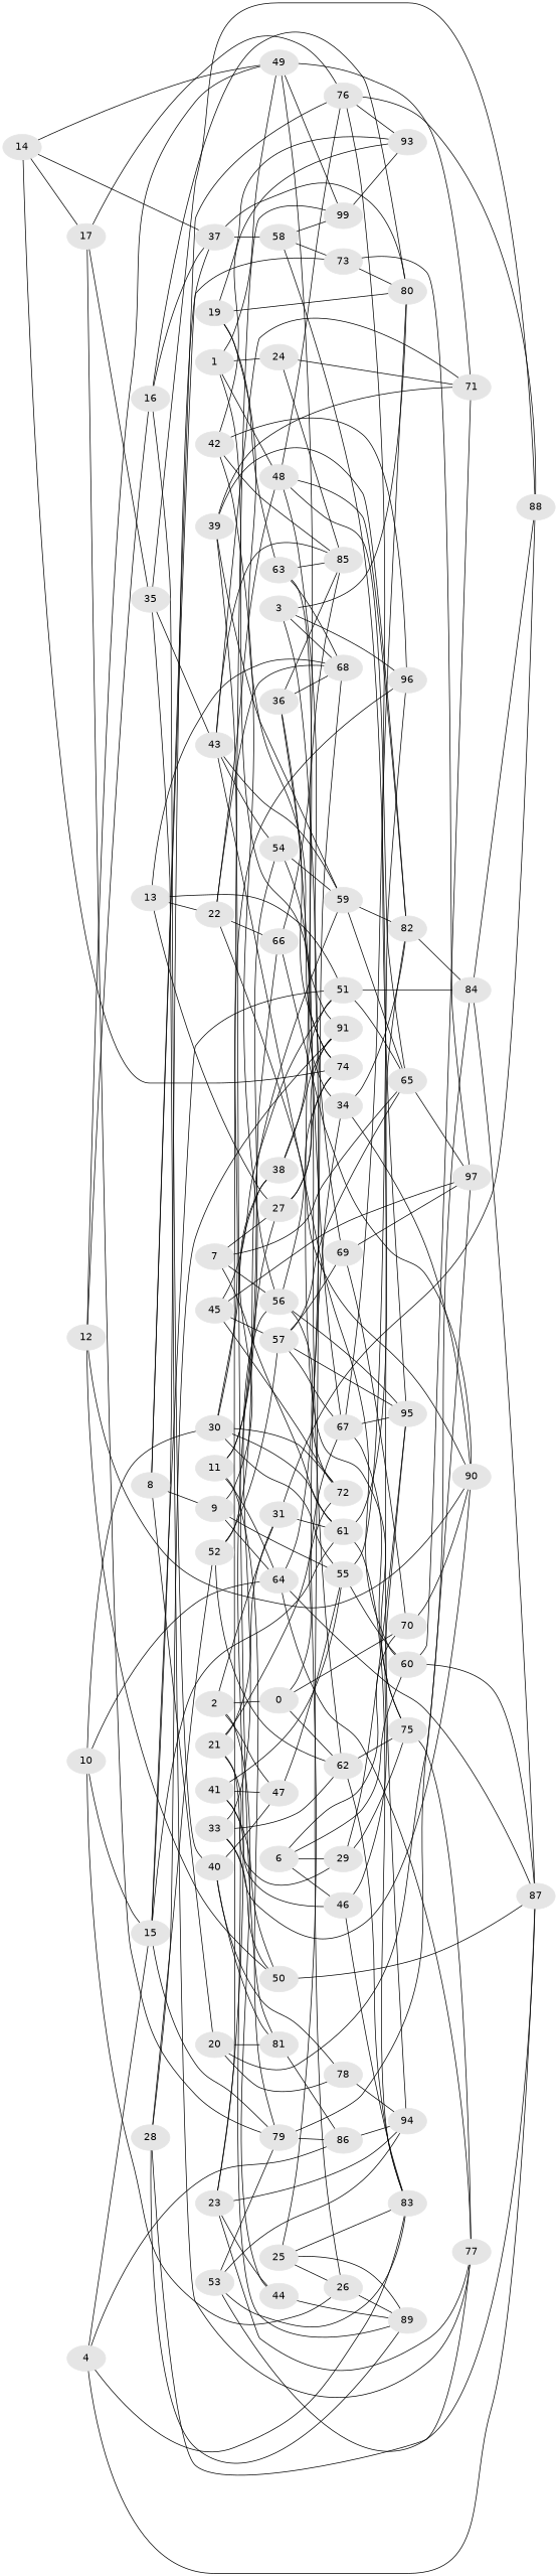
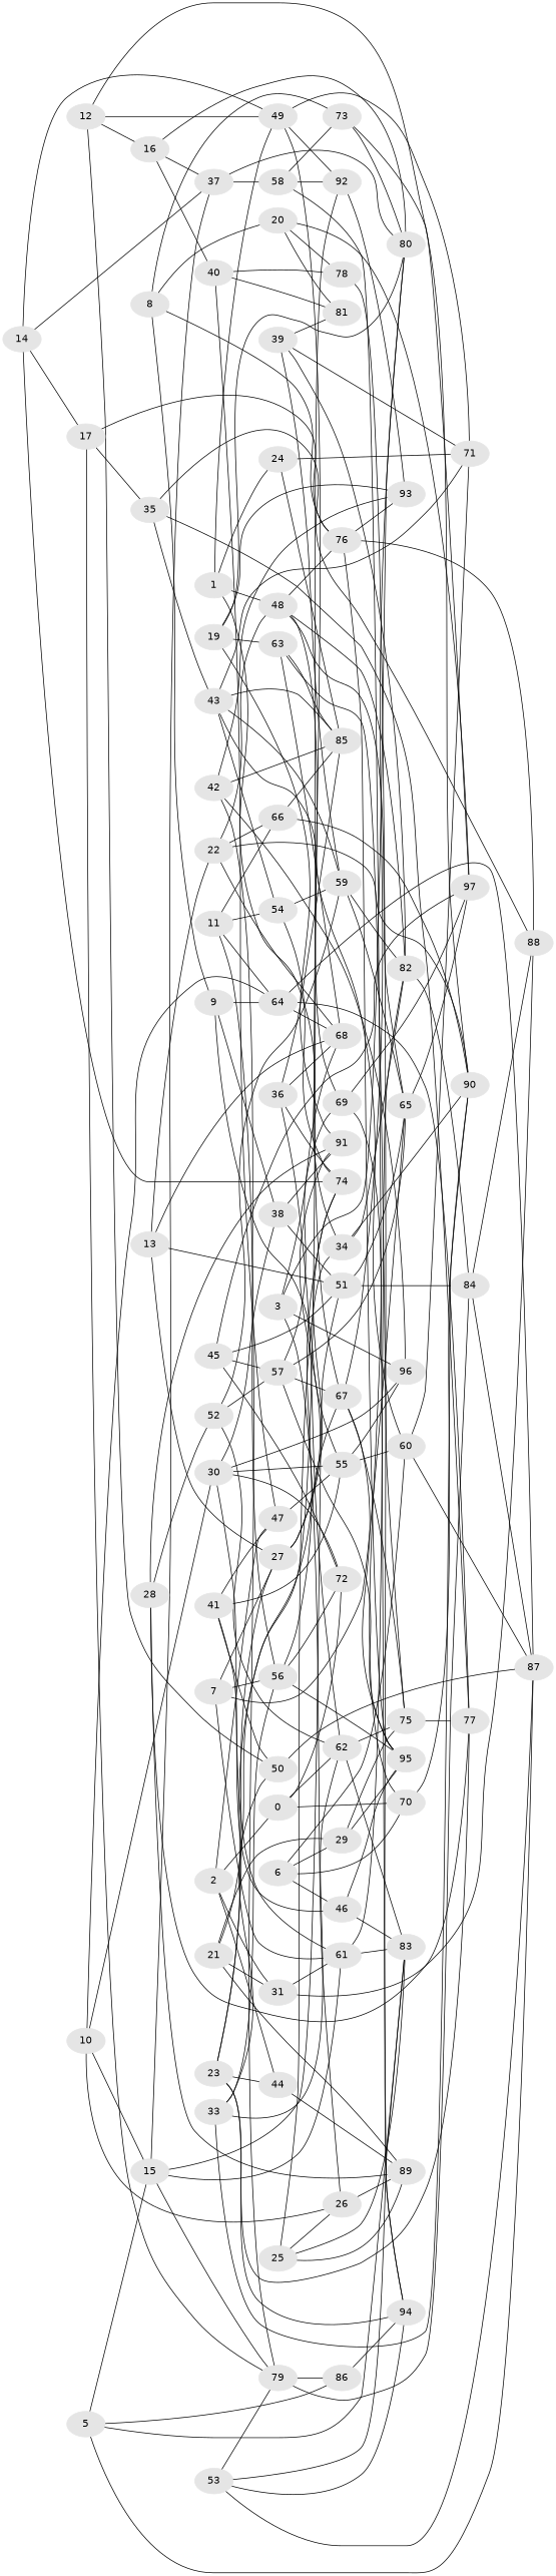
  graph {
    fontname="DejaVu Sans"
    rankdir=LR
    node [color=gray90 fontname="DejaVu Sans" style=filled]
    edge [fontname="DejaVu Sans" weight=1.0]
    1
    24
    34
    48
    49
    71
    85
    90
    82
    65
    76
    69
    67
-   92 [label=99]
+   92
    n15 [label=0]
    2
    31
    44
    47
    62
    70
    72
    61
    88
    89
    55
    3
    26
    68
    80
    96
    83
    75
-   5 [label=4]
+   5
    15
    86
    87
    79
    51
    37
    94
    6
    29
    46
    60
    95
    7
    27
    56
    74
    91
    97
    8
    9
    20
    73
    38
    64
    78
    81
    93
    77
    10
    30
    11
    54
    66
    59
    84
    12
    16
    50
    40
    13
    22
    14
    17
    35
    58
    43
    19
    63
    21
    23
    25
    28
    52
    57
    33
    36
    39
    41
    42
    45
    53
    1 -- 24
    1 -- 34
    1 -- 48
    1 -- 49
    24 -- 71
    24 -- 85
    34 -- 90
    34 -- 82
    48 -- 82
    48 -- 65
    48 -- 76
    48 -- 69
    49 -- 71
    49 -- 67
    49 -- 92
    82 -- 84
    65 -- 97
    76 -- 88
    76 -- 95
    76 -- 93
    69 -- 70
    69 -- 97
    67 -- 80
    67 -- 75
    67 -- 95
    92 -- 93
    n15 -- 62
    n15 -- 70
    n15 -- 72
    2 -- n15
    2 -- 31
    2 -- 44
    2 -- 47
    31 -- 61
    31 -- 88
    44 -- 89
    47 -- 55
    62 -- 83
    62 -- 75
    70 -- 90
    61 -- 82
    61 -- 83
    55 -- 96
    55 -- 60
    3 -- 26
    3 -- 68
    3 -- 80
    3 -- 96
    26 -- 89
    75 -- 77 [weight=2.0]
    5 -- 83
    5 -- 15
    5 -- 86
    5 -- 87
    15 -- 61
    15 -- 79
    15 -- 51
    15 -- 37
    86 -- 94
    79 -- 86
    79 -- 84
    51 -- 65
    51 -- 84
    37 -- 80
    37 -- 58
    6 -- 70
    6 -- 29
    6 -- 46
    6 -- 60
    29 -- 75
    29 -- 95
    46 -- 83
    46 -- 95
    60 -- 71 [weight=2.0]
    60 -- 87
    7 -- 65
    7 -- 61
    7 -- 27
    7 -- 56
    27 -- 74 [weight=2.0]
    27 -- 91
    56 -- 72
    56 -- 95
    56 -- 74
    8 -- 76
    8 -- 9
    8 -- 20
    8 -- 73
    9 -- 55
    9 -- 38
    9 -- 64
    20 -- 97
    20 -- 78
    20 -- 81
    73 -- 80
    73 -- 97
    38 -- 51
    38 -- 91
    64 -- 68
    64 -- 87
    64 -- 77
    78 -- 94 [weight=2.0]
-   81 -- 86
    10 -- 26
    10 -- 15
    10 -- 64
    10 -- 30
    30 -- 72
    30 -- 61
    30 -- 55
    30 -- 96
    30 -- 38
    11 -- 79
    11 -- 64
    11 -- 54
    11 -- 66
    54 -- 74
    54 -- 59
    66 -- 85
    66 -- 90
    59 -- 82
    59 -- 65
    84 -- 88
    84 -- 87
    12 -- 49
    12 -- 90
    12 -- 16
    12 -- 50
    16 -- 80
    16 -- 37
    16 -- 40
    50 -- 87
    40 -- 47
    40 -- 78
    40 -- 81
    13 -- 68
    13 -- 51
    13 -- 27
    13 -- 22
    22 -- 48
    22 -- 90
    22 -- 68
    22 -- 66
    14 -- 49
    14 -- 37
    14 -- 74
    14 -- 17
    17 -- 76
    17 -- 79
    17 -- 35
    35 -- 88
    35 -- 77
    35 -- 43
    58 -- 92
    58 -- 94
    58 -- 73
    43 -- 71
    43 -- 85
    43 -- 60
    43 -- 54
    43 -- 59
    19 -- 80
    19 -- 91
    19 -- 93
    19 -- 63
    63 -- 85
    63 -- 68
    63 -- 75
    21 -- 67
    21 -- 31
    21 -- 89
    21 -- 29
    23 -- 92
    23 -- 44
    23 -- 94
    23 -- 27
    23 -- 77
    25 -- 34
    25 -- 89
    25 -- 26
    25 -- 83
    28 -- 89
    28 -- 91
    28 -- 77
    28 -- 52
    52 -- 62
    52 -- 59
    52 -- 57
    57 -- 65
    57 -- 69
    57 -- 67
    57 -- 95
    33 -- 90
    33 -- 62
    33 -- 56
    33 -- 50
    36 -- 85
    36 -- 62
    36 -- 68
    36 -- 74
    39 -- 71
    39 -- 82
    39 -- 81
    39 -- 59
    41 -- 47
    41 -- 55
    41 -- 46
    41 -- 50
    42 -- 85
    42 -- 96
    42 -- 56
    42 -- 93
    45 -- 72
    45 -- 51
    45 -- 97
    45 -- 57
    53 -- 83
    53 -- 87
    53 -- 79
    53 -- 94
  }
